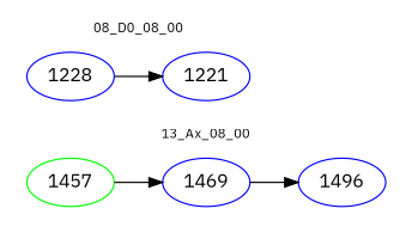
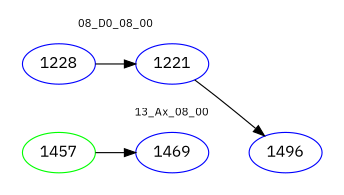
  digraph {
    fontname="IBM Plex Sans"
    rankdir=LR
    node [color=blue fontname="IBM Plex Sans"]
    edge [color=black fontname="IBM Plex Sans"]
    n1 [label=1469]
    n2 [color=green label=1457]
    n3 [label=1496]
    n4 [label=1228]
    n5 [label=1221]
    subgraph cluster_1 {
      color=white
      fontsize=10
      label="13_Ax_08_00"
      n1
      n2
      n3
    }
    subgraph cluster_2 {
      color=white
      fontsize=10
      label="08_D0_08_00"
      n4
      n5
    }
-   n1 -> n3
+   n5 -> n3
    n2 -> n1
    n4 -> n5
  }
